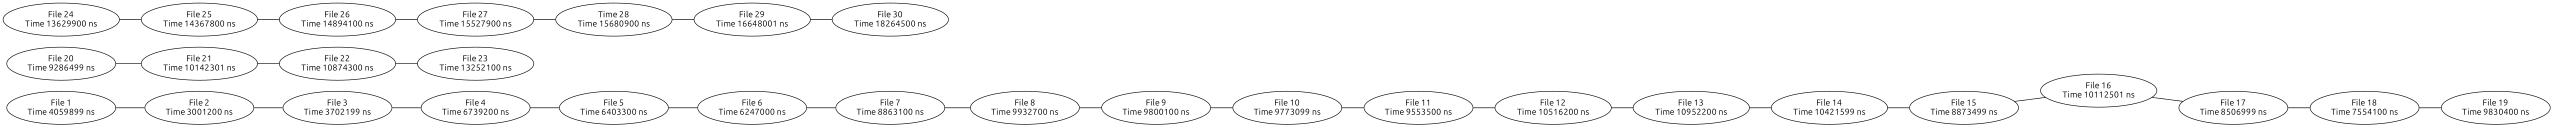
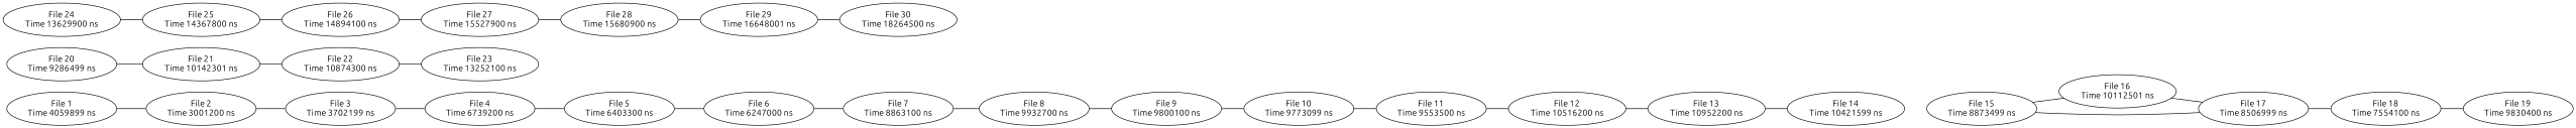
  graph {
    fontname=Ubuntu
    rankdir=LR
    node [fontname=Ubuntu]
    edge [fontname=Ubuntu]
    n1 [label="File 1\nTime 4059899 ns"]
    n2 [label="File 2\nTime 3001200 ns"]
    n3 [label="File 3\nTime 3702199 ns"]
    n4 [label="File 4\nTime 6739200 ns"]
    n5 [label="File 5\nTime 6403300 ns"]
    n6 [label="File 6\nTime 6247000 ns"]
    n7 [label="File 7\nTime 8863100 ns"]
    n8 [label="File 8\nTime 9932700 ns"]
    n9 [label="File 9\nTime 9800100 ns"]
    n10 [label="File 10\nTime 9773099 ns"]
    n11 [label="File 11\nTime 9553500 ns"]
    n12 [label="File 12\nTime 10516200 ns"]
    n13 [label="File 13\nTime 10952200 ns"]
    n14 [label="File 14\nTime 10421599 ns"]
    n15 [label="File 15\nTime 8873499 ns"]
    n16 [label="File 16\nTime 10112501 ns"]
    n17 [label="File 17\nTime 8506999 ns"]
    n18 [label="File 18\nTime 7554100 ns"]
    n19 [label="File 19\nTime 9830400 ns"]
    n20 [label="File 20\nTime 9286499 ns"]
    n21 [label="File 21\nTime 10142301 ns"]
    n22 [label="File 22\nTime 10874300 ns"]
    n23 [label="File 23\nTime 13252100 ns"]
    n24 [label="File 24\nTime 13629900 ns"]
    n25 [label="File 25\nTime 14367800 ns"]
    n26 [label="File 26\nTime 14894100 ns"]
    n27 [label="File 27\nTime 15527900 ns"]
-   n28 [label="Time 28\nTime 15680900 ns"]
+   n28 [label="File 28\nTime 15680900 ns"]
    n29 [label="File 29\nTime 16648001 ns"]
    n30 [label="File 30\nTime 18264500 ns"]
    n1 -- n2
    n2 -- n3
    n3 -- n4
    n4 -- n5
    n5 -- n6
    n6 -- n7
    n7 -- n8
    n8 -- n9
    n9 -- n10
    n10 -- n11
    n11 -- n12
    n12 -- n13
    n13 -- n14
-   n14 -- n15
+   n17 -- n15
    n15 -- n16
    n16 -- n17
    n17 -- n18
    n18 -- n19
    n20 -- n21
    n21 -- n22
    n22 -- n23
    n24 -- n25
    n25 -- n26
    n26 -- n27
    n27 -- n28
    n28 -- n29
    n29 -- n30
  }
